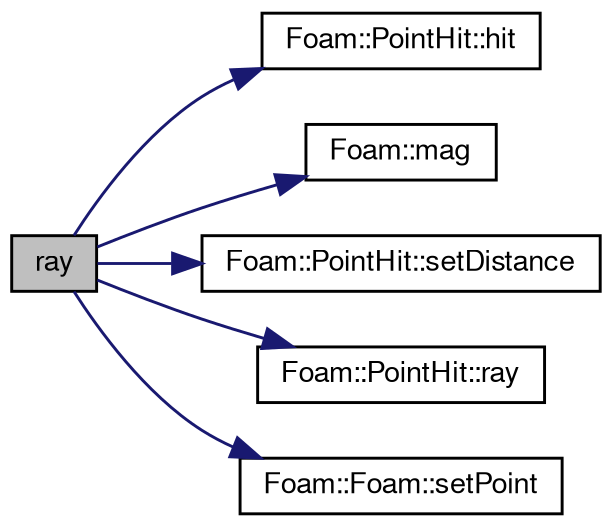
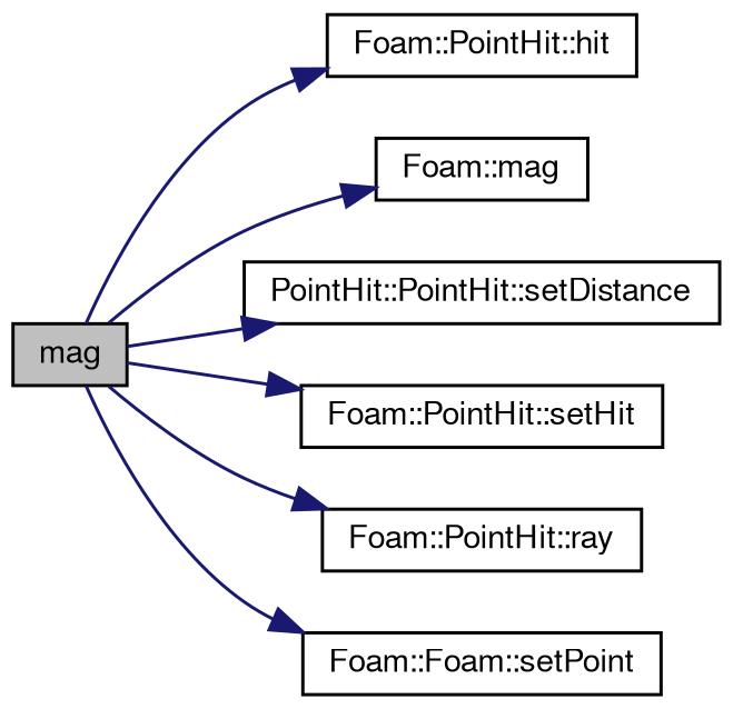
  digraph {
    rankdir=LR
    node [color=black fontname=FreeSans fontsize=10 shape=record]
    edge [color=midnightblue fontname=FreeSans fontsize=10 labelfontname=FreeSans labelfontsize=10 style=solid]
-   n1 [fillcolor=grey75 fontcolor=black height=0.2 label=ray style=filled width=0.4]
+   n1 [fillcolor=grey75 fontcolor=black height=0.2 label=mag style=filled width=0.4]
    n2 [height=0.2 label="Foam::PointHit::hit" width=0.4]
    n3 [height=0.2 label="Foam::mag" width=0.4]
-   n4 [height=0.2 label="Foam::PointHit::setDistance" width=0.4]
+   n4 [height=0.2 label="PointHit::PointHit::setDistance" width=0.4]
+   n5 [height=0.2 label="Foam::PointHit::setHit" width=0.4]
    n6 [height=0.2 label="Foam::PointHit::ray" width=0.4]
    n7 [height=0.2 label="Foam::Foam::setPoint" width=0.4]
    n1 -> n2
    n1 -> n3
    n1 -> n4
+   n1 -> n5
    n1 -> n6
    n1 -> n7
  }
